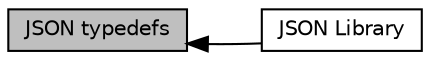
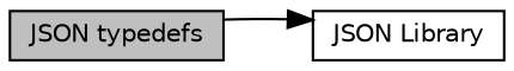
  digraph {
    rankdir=LR
    node [color=black fontname=Helvetica fontsize=10 shape=record style=filled]
    n1 [fillcolor=grey75 fontcolor=black height=0.2 label="JSON typedefs" width=0.4]
    n2 [fillcolor=white height=0.2 label="JSON Library" width=0.4]
-   n1 -> n2 [dir=back fontname=Helvetica fontsize=10 labelfontname=Helvetica labelfontsize=10 shape=plaintext style=solid]
+   n2 -> n1 [dir=back fontname=Helvetica fontsize=10 labelfontname=Helvetica labelfontsize=10 shape=plaintext style=solid]
  }
